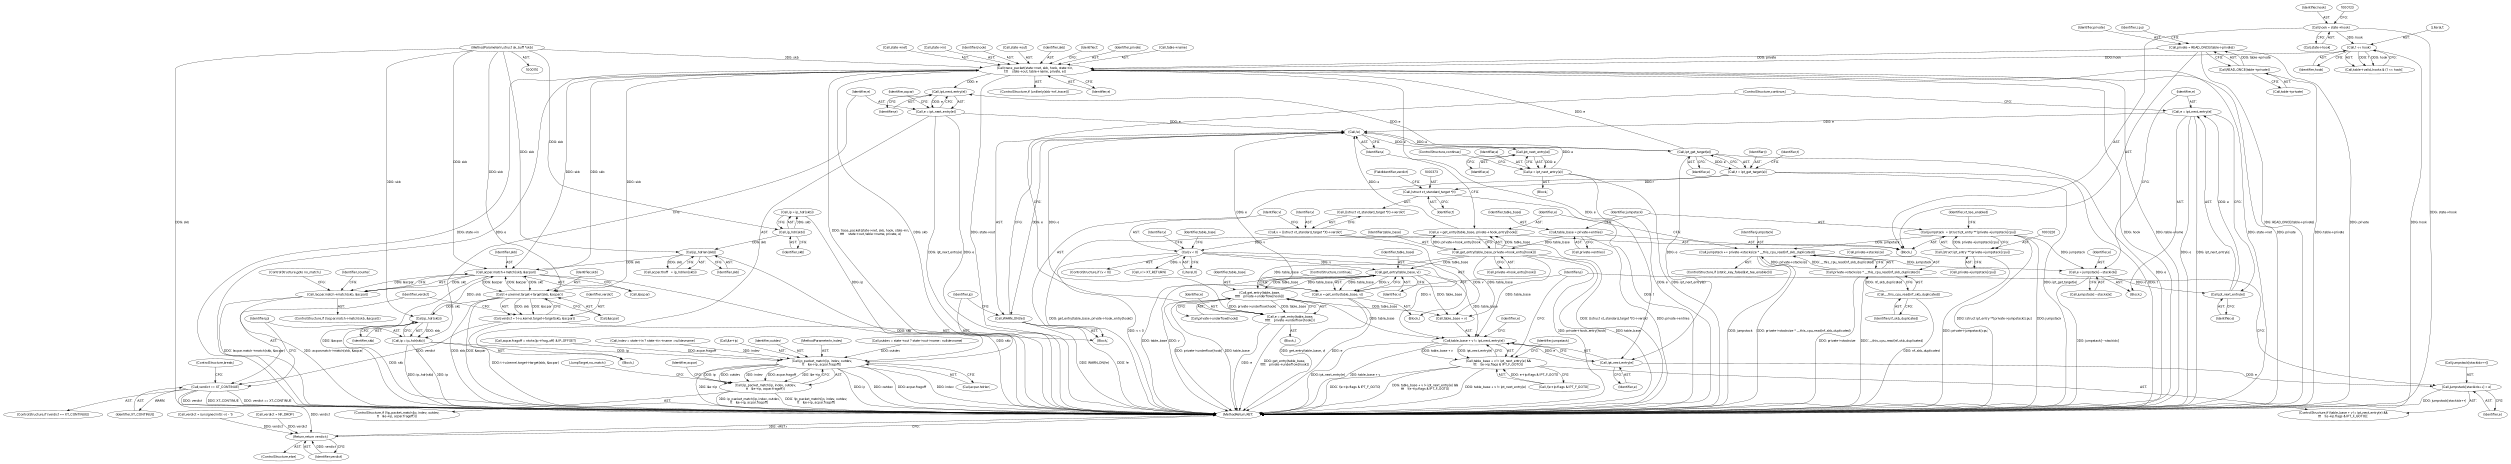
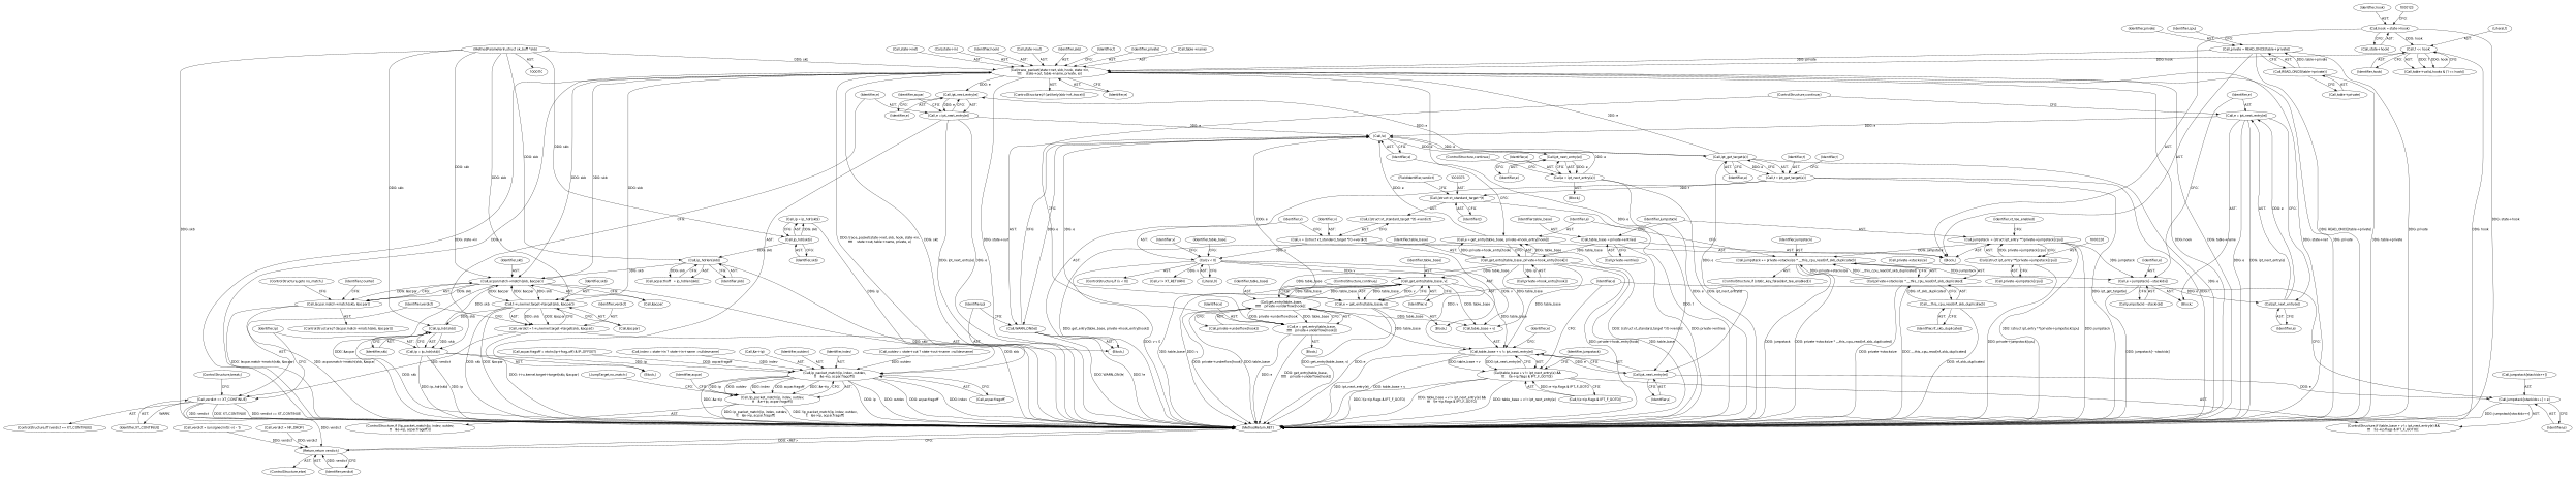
  digraph {
    fontname=Inter
    node [fontname=Inter]
    edge [fontname=Inter]
    n1 [label="(Call,trace_packet(state->net, skb, hook, state->in,\n\t\t\t\t     state->out, table->name, private, e))"]
    n2 [label="(Call,acpar.match->match(skb, &acpar))"]
    n3 [label="(Call,ipt_next_entry(e))"]
    n4 [label="(Call,t->u.kernel.target->target(skb, &acpar))"]
    n5 [label="(Call,ipt_next_entry(e))"]
    n6 [label="(ControlStructure,if (unlikely(skb->nf_trace)))"]
    n7 [label="(MethodReturn,RET)"]
    n8 [label="(Identifier,e)"]
    n9 [label="(Call,!acpar.match->match(skb, &acpar))"]
    n10 [label="(Call,&acpar)"]
    n11 [label="(Call,e = ipt_next_entry(e))"]
    n12 [label="(Identifier,e)"]
    n13 [label="(Call,ip_hdr(skb))"]
    n14 [label="(Call,verdict = t->u.kernel.target->target(skb, &acpar))"]
    n15 [label="(Call,&acpar)"]
    n16 [label="(Call,table_base + v != ipt_next_entry(e))"]
    n17 [label="(Call,jumpstack[stackidx++] = e)"]
    n18 [label="(Identifier,e)"]
    n19 [label="(Return,return verdict;)"]
    n20 [label="(ControlStructure,if (!acpar.match->match(skb, &acpar)))"]
    n21 [label="(Call,ip_hdrlen(skb))"]
    n22 [label="(Call,acpar.thoff   = ip_hdrlen(skb))"]
    n23 [label="(Identifier,skb)"]
    n24 [label="(Call,ip_hdr(skb))"]
    n25 [label="(Call,ip = ip_hdr(skb))"]
    n26 [label="(Identifier,skb)"]
    n27 [label="(Call,ip_packet_match(ip, indev, outdev,\n\t\t    &e->ip, acpar.fragoff))"]
    n28 [label="(MethodParameterIn,struct sk_buff *skb)"]
    1000110
    n30 [label="(Call,ip = ip_hdr(skb))"]
    n31 [label="(Identifier,skb)"]
    n32 [label="(Call,1 << hook)"]
    n33 [label="(Call,table->valid_hooks & (1 << hook))"]
    n34 [label="(Identifier,hook)"]
    n35 [label="(Call,hook = state->hook)"]
    n36 [label="(Block,)"]
    n37 [label="(Call,state->hook)"]
    n38 [label="(Call,private = READ_ONCE(table->private))"]
    n39 [label="(Call,READ_ONCE(table->private))"]
    n40 [label="(Call,table->private)"]
    n41 [label="(Call,ipt_get_target(e))"]
    n42 [label="(Call,t = ipt_get_target(e))"]
    n43 [label="(Identifier,e)"]
    n44 [label="(Block,)"]
    n45 [label="(Call,(struct xt_standard_target *)t)"]
    n46 [label="(Call,!e)"]
    n47 [label="(Call,ipt_next_entry(e))"]
    n48 [label="(Call,WARN_ON(!e))"]
    n49 [label="(Identifier,e)"]
    n50 [label="(Call,e = ipt_next_entry(e))"]
    n51 [label="(Identifier,e)"]
    n52 [label="(Call,e = get_entry(table_base, private->hook_entry[hook]))"]
    n53 [label="(Call,e = get_entry(table_base,\n\t\t\t\t\t    private->underflow[hook]))"]
    n54 [label="(Call,get_entry(table_base,\n\t\t\t\t\t    private->underflow[hook]))"]
    n55 [label="(Block,)"]
    n56 [label="(Call,get_entry(table_base, v))"]
    n57 [label="(Call,private->underflow[hook])"]
    n58 [label="(Call,table_base + v)"]
    n59 [label="(Call,e = get_entry(table_base, v))"]
    n60 [label="(Identifier,v)"]
    n61 [label="(Call,table_base + v != ipt_next_entry(e) &&\n\t\t\t    !(e->ip.flags & IPT_F_GOTO))"]
    n62 [label="(Block,)"]
    n63 [label="(Call,get_entry(table_base, private->hook_entry[hook]))"]
    n64 [label="(Call,private->hook_entry[hook])"]
    n65 [label="(Call,table_base = private->entries)"]
    n66 [label="(Call,private->entries)"]
    n67 [label="(Call,v < 0)"]
    n68 [label="(Literal,0)"]
    n69 [label="(ControlStructure,if (v < 0))"]
    n70 [label="(Call,v != XT_RETURN)"]
    n71 [label="(Call,v = ((struct xt_standard_target *)t)->verdict)"]
    n72 [label="(Call,((struct xt_standard_target *)t)->verdict)"]
    n73 [label="(Call,e = ipt_next_entry(e))"]
    n74 [label="(Call,ipt_next_entry(e))"]
    n75 [label="(Block,)"]
    n76 [label="(Identifier,e)"]
    n77 [label="(Call,e = jumpstack[--stackidx])"]
    n78 [label="(Call,jumpstack[--stackidx])"]
    n79 [label="(Call,jumpstack += private->stacksize * __this_cpu_read(nf_skb_duplicated))"]
    n80 [label="(Call,private->stacksize * __this_cpu_read(nf_skb_duplicated))"]
    n81 [label="(ControlStructure,if (static_key_false(&xt_tee_enabled)))"]
    n82 [label="(Call,__this_cpu_read(nf_skb_duplicated))"]
    n83 [label="(Identifier,nf_skb_duplicated)"]
    n84 [label="(Call,jumpstack  = (struct ipt_entry **)private->jumpstack[cpu])"]
    n85 [label="(Call,(struct ipt_entry **)private->jumpstack[cpu])"]
    n86 [label="(Call,private->jumpstack[cpu])"]
    n87 [label="(Block,)"]
    n88 [label="(Block,)"]
    n89 [label="(Call,verdict == XT_CONTINUE)"]
    n90 [label="(ControlStructure,if (table_base + v != ipt_next_entry(e) &&\n\t\t\t    !(e->ip.flags & IPT_F_GOTO)))"]
    n91 [label="(Identifier,e)"]
    n92 [label="(Call,!(e->ip.flags & IPT_F_GOTO))"]
    n93 [label="(Identifier,XT_CONTINUE)"]
    n94 [label="(ControlStructure,if (verdict == XT_CONTINUE))"]
    n95 [label="(ControlStructure,else)"]
    n96 [label="(Identifier,verdict)"]
    n97 [label="(Call,!ip_packet_match(ip, indev, outdev,\n\t\t    &e->ip, acpar.fragoff))"]
-   n98 [label="(Call,acpar.hdrlen)"]
+   n98 [label="(Call,acpar.fragoff)"]
    n99 [label="(ControlStructure,if (!ip_packet_match(ip, indev, outdev,\n\t\t    &e->ip, acpar.fragoff)))"]
    n100 [label="(Identifier,t)"]
    n101 [label="(Identifier,private)"]
    n102 [label="(Identifier,e)"]
    n103 [label="(ControlStructure,continue;)"]
    n104 [label="(Identifier,t)"]
    n105 [label="(Identifier,xt_tee_enabled)"]
    n106 [label="(Call,verdict = (unsigned int)(-v) - 1)"]
    n107 [label="(Call,&e->ip)"]
    n108 [label="(Identifier,outdev)"]
    n109 [label="(Identifier,table_base)"]
    n110 [label="(Identifier,cpu)"]
    n111 [label="(Call,table->name)"]
    n112 [label="(Call,private->stacksize)"]
    n113 [label="(Identifier,v)"]
    n114 [label="(Identifier,skb)"]
    n115 [label="(Call,jumpstack[stackidx++])"]
    n116 [label="(ControlStructure,continue;)"]
    n117 [label="(Identifier,v)"]
    n118 [label="(Call,state->net)"]
    n119 [label="(Call,state->in)"]
    n120 [label="(Identifier,e)"]
    n121 [label="(Identifier,private)"]
    n122 [label="(Identifier,hook)"]
    n123 [label="(Identifier,e)"]
-   n124 [label="(MethodParameterIn,indev)"]
+   n124 [label="(Identifier,indev)"]
    n125 [label="(FieldIdentifier,verdict)"]
    n126 [label="(Literal,1)"]
    n127 [label="(Identifier,acpar)"]
    n128 [label="(Identifier,table_base)"]
    n129 [label="(Identifier,verdict)"]
    n130 [label="(JumpTarget,no_match:)"]
    n131 [label="(ControlStructure,break;)"]
    n132 [label="(Call,verdict = NF_DROP)"]
    n133 [label="(Identifier,skb)"]
    n134 [label="(Call,outdev = state->out ? state->out->name : nulldevname)"]
    n135 [label="(Identifier,table_base)"]
    n136 [label="(Identifier,hook)"]
    n137 [label="(Identifier,jumpstack)"]
    n138 [label="(Identifier,e)"]
    n139 [label="(Call,acpar.fragoff = ntohs(ip->frag_off) & IP_OFFSET)"]
    n140 [label="(Identifier,counter)"]
    n141 [label="(ControlStructure,continue;)"]
    n142 [label="(Identifier,v)"]
    n143 [label="(Identifier,acpar)"]
    n144 [label="(Identifier,table_base)"]
    n145 [label="(Call,indev = state->in ? state->in->name : nulldevname)"]
    n146 [label="(Identifier,verdict)"]
    n147 [label="(Identifier,ip)"]
    n148 [label="(Call,state->out)"]
    n149 [label="(Identifier,jumpstack)"]
    n150 [label="(Identifier,e)"]
    n151 [label="(ControlStructure,goto no_match;)"]
    n152 [label="(Identifier,table_base)"]
    n153 [label="(Identifier,jumpstack)"]
    n154 [label="(Identifier,t)"]
    n155 [label="(Identifier,ip)"]
    n156 [label="(Identifier,e)"]
    n157 [label="(Identifier,skb)"]
    n158 [label="(Identifier,e)"]
    n159 [label="(Identifier,e)"]
    n160 [label="(Identifier,t)"]
    1000123
    1000226
    1000373
    n1 -> n2 [label="DDG: skb"]
    n1 -> n3 [label="DDG: e"]
    n1 -> n4 [label="DDG: skb"]
    n1 -> n5 [label="DDG: e"]
    n1 -> n6 [label="AST: "]
    n1 -> n7 [label="DDG: trace_packet(state->net, skb, hook, state->in,\n\t\t\t\t     state->out, table->name, private, e)"]
    n1 -> n7 [label="DDG: hook"]
    n1 -> n7 [label="DDG: table->name"]
    n1 -> n7 [label="DDG: skb"]
    n1 -> n7 [label="DDG: state->out"]
    n1 -> n7 [label="DDG: state->net"]
    n1 -> n7 [label="DDG: private"]
    n1 -> n7 [label="DDG: state->in"]
    n1 -> n7 [label="DDG: e"]
    n1 -> n8 [label="CFG: "]
    n2 -> n1 [label="DDG: skb"]
    n2 -> n4 [label="DDG: skb"]
    n2 -> n4 [label="DDG: &acpar"]
    n2 -> n7 [label="DDG: &acpar"]
    n2 -> n7 [label="DDG: skb"]
    n2 -> n9 [label="AST: "]
    n2 -> n9 [label="DDG: skb"]
    n2 -> n9 [label="DDG: &acpar"]
    n2 -> n10 [label="CFG: "]
    n3 -> n11 [label="AST: "]
    n3 -> n11 [label="DDG: e"]
    n3 -> n12 [label="CFG: "]
    n4 -> n2 [label="DDG: &acpar"]
    n4 -> n7 [label="DDG: &acpar"]
    n4 -> n7 [label="DDG: skb"]
    n4 -> n13 [label="DDG: skb"]
    n4 -> n14 [label="AST: "]
    n4 -> n14 [label="DDG: skb"]
    n4 -> n14 [label="DDG: &acpar"]
    n4 -> n15 [label="CFG: "]
    n5 -> n16 [label="AST: "]
    n5 -> n16 [label="DDG: e"]
    n5 -> n17 [label="DDG: e"]
    n5 -> n18 [label="CFG: "]
    n7 -> n19 [label="CFG: "]
    n8 -> n1 [label="AST: "]
    n9 -> n2 [label="CFG: "]
    n9 -> n7 [label="DDG: !acpar.match->match(skb, &acpar)"]
    n9 -> n7 [label="DDG: acpar.match->match(skb, &acpar)"]
    n9 -> n20 [label="AST: "]
    n10 -> n2 [label="AST: "]
    n11 -> n3 [label="CFG: "]
    n11 -> n7 [label="DDG: ipt_next_entry(e)"]
    n11 -> n7 [label="DDG: e"]
    n11 -> n46 [label="DDG: e"]
    n11 -> n88 [label="AST: "]
    n12 -> n3 [label="AST: "]
    n13 -> n2 [label="DDG: skb"]
    n13 -> n7 [label="DDG: skb"]
    n13 -> n30 [label="AST: "]
    n13 -> n30 [label="DDG: skb"]
    n13 -> n31 [label="CFG: "]
    n14 -> n4 [label="CFG: "]
    n14 -> n7 [label="DDG: t->u.kernel.target->target(skb, &acpar)"]
    n14 -> n44 [label="AST: "]
    n14 -> n89 [label="DDG: verdict"]
    n15 -> n4 [label="AST: "]
    n16 -> n5 [label="CFG: "]
    n16 -> n7 [label="DDG: ipt_next_entry(e)"]
    n16 -> n7 [label="DDG: table_base + v"]
    n16 -> n61 [label="AST: "]
    n16 -> n61 [label="DDG: table_base + v"]
    n16 -> n61 [label="DDG: ipt_next_entry(e)"]
    n17 -> n7 [label="DDG: jumpstack[stackidx++]"]
    n17 -> n90 [label="AST: "]
    n17 -> n91 [label="CFG: "]
    n18 -> n5 [label="AST: "]
    n19 -> n7 [label="DDG: <RET>"]
    n19 -> n95 [label="AST: "]
    n19 -> n96 [label="CFG: "]
    n21 -> n2 [label="DDG: skb"]
    n21 -> n7 [label="DDG: skb"]
    n21 -> n22 [label="AST: "]
    n21 -> n22 [label="DDG: skb"]
    n21 -> n23 [label="CFG: "]
    n22 -> n21 [label="CFG: "]
    n23 -> n21 [label="AST: "]
    n24 -> n21 [label="DDG: skb"]
    n24 -> n25 [label="AST: "]
    n24 -> n25 [label="DDG: skb"]
    n24 -> n26 [label="CFG: "]
    n25 -> n24 [label="CFG: "]
    n25 -> n27 [label="DDG: ip"]
    n26 -> n24 [label="AST: "]
    n27 -> n7 [label="DDG: indev"]
    n27 -> n7 [label="DDG: &e->ip"]
    n27 -> n7 [label="DDG: ip"]
    n27 -> n7 [label="DDG: outdev"]
    n27 -> n7 [label="DDG: acpar.fragoff"]
    n27 -> n97 [label="AST: "]
    n27 -> n97 [label="DDG: ip"]
    n27 -> n97 [label="DDG: outdev"]
    n27 -> n97 [label="DDG: indev"]
    n27 -> n97 [label="DDG: acpar.fragoff"]
    n27 -> n97 [label="DDG: &e->ip"]
    n27 -> n98 [label="CFG: "]
    n28 -> n1 [label="DDG: skb"]
    n28 -> n2 [label="DDG: skb"]
    n28 -> n4 [label="DDG: skb"]
    n28 -> n7 [label="DDG: skb"]
    n28 -> n13 [label="DDG: skb"]
    n28 -> n21 [label="DDG: skb"]
    n28 -> n24 [label="DDG: skb"]
    n28 -> 1000110 [label="AST: "]
    n30 -> n7 [label="DDG: ip"]
    n30 -> n7 [label="DDG: ip_hdr(skb)"]
    n30 -> n13 [label="CFG: "]
    n30 -> n27 [label="DDG: ip"]
    n30 -> n88 [label="AST: "]
    n31 -> n13 [label="AST: "]
    n32 -> n1 [label="DDG: hook"]
    n32 -> n7 [label="DDG: hook"]
    n32 -> n33 [label="AST: "]
    n32 -> n33 [label="DDG: 1"]
    n32 -> n33 [label="DDG: hook"]
    n32 -> n34 [label="CFG: "]
    n33 -> n32 [label="CFG: "]
    n34 -> n32 [label="AST: "]
    n35 -> n7 [label="DDG: state->hook"]
    n35 -> n32 [label="DDG: hook"]
    n35 -> n36 [label="AST: "]
    n35 -> n37 [label="CFG: "]
    n37 -> n35 [label="AST: "]
    n38 -> n1 [label="DDG: private"]
    n38 -> n7 [label="DDG: private"]
    n38 -> n7 [label="DDG: READ_ONCE(table->private)"]
    n38 -> n36 [label="AST: "]
    n38 -> n39 [label="CFG: "]
    n39 -> n7 [label="DDG: table->private"]
    n39 -> n38 [label="AST: "]
    n39 -> n38 [label="DDG: table->private"]
    n39 -> n40 [label="CFG: "]
    n40 -> n39 [label="AST: "]
    n41 -> n1 [label="DDG: e"]
    n41 -> n3 [label="DDG: e"]
    n41 -> n5 [label="DDG: e"]
    n41 -> n7 [label="DDG: e"]
    n41 -> n42 [label="AST: "]
    n41 -> n42 [label="DDG: e"]
    n41 -> n43 [label="CFG: "]
    n42 -> n7 [label="DDG: t"]
    n42 -> n7 [label="DDG: ipt_get_target(e)"]
    n42 -> n41 [label="CFG: "]
    n42 -> n44 [label="AST: "]
    n42 -> n45 [label="DDG: t"]
    n43 -> n41 [label="AST: "]
    n45 -> n7 [label="DDG: t"]
    n45 -> n72 [label="AST: "]
    n45 -> n100 [label="CFG: "]
    n46 -> n41 [label="DDG: e"]
    n46 -> n47 [label="DDG: e"]
    n46 -> n48 [label="AST: "]
    n46 -> n48 [label="DDG: e"]
    n46 -> n49 [label="CFG: "]
    n47 -> n50 [label="AST: "]
    n47 -> n50 [label="DDG: e"]
    n47 -> n51 [label="CFG: "]
    n48 -> n7 [label="DDG: !e"]
    n48 -> n7 [label="DDG: WARN_ON(!e)"]
    n48 -> n44 [label="AST: "]
    n48 -> n46 [label="CFG: "]
    n49 -> n46 [label="AST: "]
    n49 -> n52 [label="CFG: "]
    n50 -> n7 [label="DDG: ipt_next_entry(e)"]
    n50 -> n7 [label="DDG: e"]
    n50 -> n46 [label="DDG: e"]
    n50 -> n47 [label="CFG: "]
    n50 -> n87 [label="AST: "]
    n51 -> n47 [label="AST: "]
    n52 -> n7 [label="DDG: get_entry(table_base, private->hook_entry[hook])"]
    n52 -> n36 [label="AST: "]
    n52 -> n46 [label="DDG: e"]
    n52 -> n63 [label="CFG: "]
    n53 -> n7 [label="DDG: e"]
    n53 -> n7 [label="DDG: get_entry(table_base,\n\t\t\t\t\t    private->underflow[hook])"]
    n53 -> n46 [label="DDG: e"]
    n53 -> n54 [label="CFG: "]
    n53 -> n55 [label="AST: "]
    n54 -> n7 [label="DDG: private->underflow[hook]"]
    n54 -> n7 [label="DDG: table_base"]
    n54 -> n16 [label="DDG: table_base"]
    n54 -> n53 [label="AST: "]
    n54 -> n53 [label="DDG: table_base"]
    n54 -> n53 [label="DDG: private->underflow[hook]"]
    n54 -> n56 [label="DDG: table_base"]
    n54 -> n57 [label="CFG: "]
    n54 -> n58 [label="DDG: table_base"]
    n56 -> n7 [label="DDG: table_base"]
    n56 -> n7 [label="DDG: v"]
    n56 -> n16 [label="DDG: table_base"]
    n56 -> n54 [label="DDG: table_base"]
    n56 -> n58 [label="DDG: table_base"]
    n56 -> n59 [label="AST: "]
    n56 -> n59 [label="DDG: table_base"]
    n56 -> n59 [label="DDG: v"]
    n56 -> n60 [label="CFG: "]
    n57 -> n54 [label="AST: "]
    n58 -> n16 [label="AST: "]
    n59 -> n7 [label="DDG: get_entry(table_base, v)"]
    n59 -> n7 [label="DDG: e"]
    n59 -> n46 [label="DDG: e"]
    n59 -> n56 [label="CFG: "]
    n59 -> n62 [label="AST: "]
    n60 -> n56 [label="AST: "]
    n61 -> n7 [label="DDG: table_base + v != ipt_next_entry(e) &&\n\t\t\t    !(e->ip.flags & IPT_F_GOTO)"]
    n61 -> n7 [label="DDG: table_base + v != ipt_next_entry(e)"]
    n61 -> n7 [label="DDG: !(e->ip.flags & IPT_F_GOTO)"]
    n61 -> n16 [label="CFG: "]
    n61 -> n90 [label="AST: "]
    n61 -> n92 [label="CFG: "]
    n63 -> n7 [label="DDG: private->hook_entry[hook]"]
    n63 -> n7 [label="DDG: table_base"]
    n63 -> n16 [label="DDG: table_base"]
    n63 -> n52 [label="AST: "]
    n63 -> n52 [label="DDG: table_base"]
    n63 -> n52 [label="DDG: private->hook_entry[hook]"]
    n63 -> n54 [label="DDG: table_base"]
    n63 -> n56 [label="DDG: table_base"]
    n63 -> n58 [label="DDG: table_base"]
-   n63 -> n64 [label="CFG: "]
+   n63 -> n64 [label="DDG: ip"]
    n64 -> n63 [label="AST: "]
    n65 -> n7 [label="DDG: private->entries"]
    n65 -> n36 [label="AST: "]
    n65 -> n63 [label="DDG: table_base"]
    n65 -> n66 [label="CFG: "]
    n66 -> n65 [label="AST: "]
    n67 -> n7 [label="DDG: v < 0"]
    n67 -> n16 [label="DDG: v"]
    n67 -> n56 [label="DDG: v"]
    n67 -> n58 [label="DDG: v"]
    n67 -> n68 [label="CFG: "]
    n67 -> n69 [label="AST: "]
    n67 -> n70 [label="DDG: v"]
    n68 -> n67 [label="AST: "]
    n71 -> n7 [label="DDG: ((struct xt_standard_target *)t)->verdict"]
    n71 -> n62 [label="AST: "]
    n71 -> n67 [label="DDG: v"]
    n71 -> n72 [label="CFG: "]
    n72 -> n71 [label="AST: "]
    n73 -> n7 [label="DDG: e"]
    n73 -> n7 [label="DDG: ipt_next_entry(e)"]
    n73 -> n46 [label="DDG: e"]
    n73 -> n74 [label="CFG: "]
    n73 -> n75 [label="AST: "]
    n74 -> n73 [label="AST: "]
    n74 -> n73 [label="DDG: e"]
    n74 -> n76 [label="CFG: "]
    n76 -> n74 [label="AST: "]
    n77 -> n7 [label="DDG: jumpstack[--stackidx]"]
    n77 -> n74 [label="DDG: e"]
    n77 -> n75 [label="AST: "]
    n77 -> n78 [label="CFG: "]
    n78 -> n77 [label="AST: "]
    n79 -> n7 [label="DDG: jumpstack"]
    n79 -> n7 [label="DDG: private->stacksize * __this_cpu_read(nf_skb_duplicated)"]
    n79 -> n77 [label="DDG: jumpstack"]
    n79 -> n80 [label="CFG: "]
    n79 -> n81 [label="AST: "]
    n80 -> n7 [label="DDG: private->stacksize"]
    n80 -> n7 [label="DDG: __this_cpu_read(nf_skb_duplicated)"]
    n80 -> n79 [label="AST: "]
    n80 -> n79 [label="DDG: private->stacksize"]
    n80 -> n79 [label="DDG: __this_cpu_read(nf_skb_duplicated)"]
    n80 -> n82 [label="CFG: "]
    n82 -> n7 [label="DDG: nf_skb_duplicated"]
    n82 -> n80 [label="AST: "]
    n82 -> n80 [label="DDG: nf_skb_duplicated"]
    n82 -> n83 [label="CFG: "]
    n83 -> n82 [label="AST: "]
    n84 -> n7 [label="DDG: (struct ipt_entry **)private->jumpstack[cpu]"]
    n84 -> n7 [label="DDG: jumpstack"]
    n84 -> n36 [label="AST: "]
    n84 -> n77 [label="DDG: jumpstack"]
    n84 -> n79 [label="DDG: jumpstack"]
    n84 -> n85 [label="CFG: "]
    n85 -> n7 [label="DDG: private->jumpstack[cpu]"]
    n85 -> n84 [label="AST: "]
    n85 -> n84 [label="DDG: private->jumpstack[cpu]"]
    n85 -> n86 [label="CFG: "]
    n86 -> n85 [label="AST: "]
    n89 -> n7 [label="DDG: verdict"]
    n89 -> n7 [label="DDG: XT_CONTINUE"]
    n89 -> n7 [label="DDG: verdict == XT_CONTINUE"]
    n89 -> n19 [label="DDG: verdict"]
    n89 -> n93 [label="WARN: "]
    n89 -> n94 [label="AST: "]
    n91 -> n17 [label="AST: "]
    n92 -> n61 [label="AST: "]
    n92 -> n61 [label="DDG: e->ip.flags & IPT_F_GOTO"]
    n93 -> n89 [label="AST: "]
    n96 -> n19 [label="AST: "]
    n96 -> n19 [label="DDG: verdict"]
    n97 -> n7 [label="DDG: ip_packet_match(ip, indev, outdev,\n\t\t    &e->ip, acpar.fragoff)"]
    n97 -> n7 [label="DDG: !ip_packet_match(ip, indev, outdev,\n\t\t    &e->ip, acpar.fragoff)"]
    n97 -> n27 [label="CFG: "]
    n97 -> n99 [label="AST: "]
    n98 -> n27 [label="AST: "]
    n100 -> n45 [label="AST: "]
    n101 -> n1 [label="AST: "]
    n102 -> n11 [label="AST: "]
    n102 -> n30 [label="CFG: "]
    n103 -> n59 [label="CFG: "]
    n104 -> n42 [label="CFG: "]
    n105 -> n84 [label="CFG: "]
    n106 -> n19 [label="DDG: verdict"]
    n107 -> n27 [label="AST: "]
    n108 -> n27 [label="AST: "]
    n109 -> n56 [label="AST: "]
    n110 -> n38 [label="CFG: "]
    n111 -> n1 [label="AST: "]
    n112 -> n80 [label="AST: "]
    n113 -> n71 [label="AST: "]
    n114 -> n4 [label="AST: "]
    n115 -> n17 [label="AST: "]
    n116 -> n50 [label="CFG: "]
    n117 -> n67 [label="AST: "]
    n117 -> n71 [label="CFG: "]
    n118 -> n1 [label="AST: "]
    n119 -> n1 [label="AST: "]
    n120 -> n50 [label="AST: "]
    n121 -> n38 [label="AST: "]
    n122 -> n1 [label="AST: "]
    n123 -> n17 [label="CFG: "]
    n123 -> n59 [label="AST: "]
    n123 -> n61 [label="CFG: "]
    n124 -> n27 [label="AST: "]
    n125 -> n45 [label="CFG: "]
    n126 -> n32 [label="AST: "]
    n127 -> n97 [label="CFG: "]
    n128 -> n65 [label="AST: "]
    n129 -> n14 [label="AST: "]
    n130 -> n97 [label="CFG: "]
    n131 -> n89 [label="CFG: "]
    n132 -> n19 [label="DDG: verdict"]
    n133 -> n2 [label="AST: "]
    n134 -> n27 [label="DDG: outdev"]
    n135 -> n67 [label="CFG: "]
    n136 -> n35 [label="AST: "]
    n137 -> n79 [label="AST: "]
    n138 -> n77 [label="AST: "]
    n139 -> n27 [label="DDG: acpar.fragoff"]
    n140 -> n9 [label="CFG: "]
    n141 -> n53 [label="CFG: "]
    n141 -> n73 [label="CFG: "]
    n142 -> n67 [label="CFG: "]
    n143 -> n11 [label="CFG: "]
    n144 -> n54 [label="AST: "]
    n145 -> n27 [label="DDG: indev"]
    n146 -> n14 [label="CFG: "]
    n146 -> n89 [label="AST: "]
    n147 -> n30 [label="AST: "]
    n147 -> n89 [label="CFG: "]
    n148 -> n1 [label="AST: "]
    n149 -> n61 [label="CFG: "]
    n150 -> n53 [label="AST: "]
    n151 -> n9 [label="CFG: "]
    n152 -> n63 [label="AST: "]
    n153 -> n65 [label="CFG: "]
    n153 -> n84 [label="AST: "]
    n154 -> n42 [label="AST: "]
    n155 -> n27 [label="AST: "]
    n155 -> n48 [label="CFG: "]
    n156 -> n52 [label="AST: "]
    n156 -> n79 [label="CFG: "]
    n157 -> n1 [label="AST: "]
    n158 -> n16 [label="CFG: "]
    n159 -> n73 [label="AST: "]
    n159 -> n77 [label="CFG: "]
    n160 -> n1 [label="CFG: "]
    1000123 -> n35 [label="CFG: "]
    1000226 -> n85 [label="AST: "]
    1000373 -> n45 [label="AST: "]
  }
